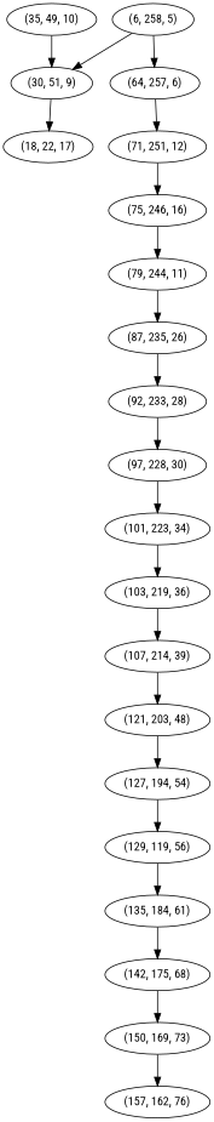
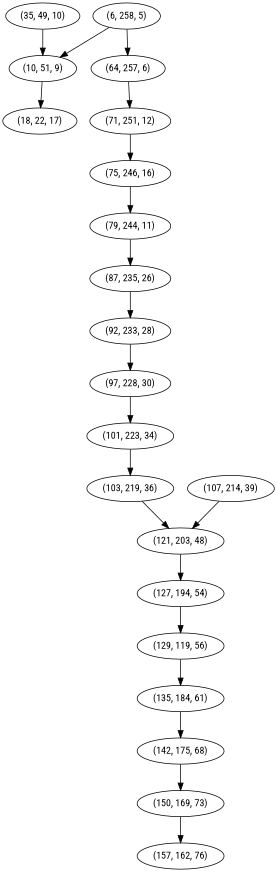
  digraph {
    fontname="Roboto Condensed"
    node [fontname="Roboto Condensed"]
    edge [fontname="Roboto Condensed"]
    "(6, 258, 5)"
-   "(10, 51, 9)" [label="(30, 51, 9)"]
+   "(10, 51, 9)"
    "(64, 257, 6)"
    "(18, 22, 17)"
    "(71, 251, 12)"
    "(35, 49, 10)"
    "(75, 246, 16)"
    n8 [label="(79, 244, 11)"]
    "(87, 235, 26)"
    "(92, 233, 28)"
    "(97, 228, 30)"
    "(101, 223, 34)"
    "(103, 219, 36)"
    "(107, 214, 39)"
    "(121, 203, 48)"
    "(127, 194, 54)"
    n17 [label="(129, 119, 56)"]
    "(135, 184, 61)"
    "(142, 175, 68)"
    "(150, 169, 73)"
    "(157, 162, 76)"
    "(6, 258, 5)" -> "(10, 51, 9)"
    "(6, 258, 5)" -> "(64, 257, 6)"
    "(10, 51, 9)" -> "(18, 22, 17)"
    "(64, 257, 6)" -> "(71, 251, 12)"
    "(71, 251, 12)" -> "(75, 246, 16)"
    "(35, 49, 10)" -> "(10, 51, 9)"
    "(75, 246, 16)" -> n8
    n8 -> "(87, 235, 26)"
    "(87, 235, 26)" -> "(92, 233, 28)"
    "(92, 233, 28)" -> "(97, 228, 30)"
    "(97, 228, 30)" -> "(101, 223, 34)"
    "(101, 223, 34)" -> "(103, 219, 36)"
-   "(103, 219, 36)" -> "(107, 214, 39)"
+   "(103, 219, 36)" -> "(121, 203, 48)"
    "(107, 214, 39)" -> "(121, 203, 48)"
    "(121, 203, 48)" -> "(127, 194, 54)"
    "(127, 194, 54)" -> n17
    n17 -> "(135, 184, 61)"
    "(135, 184, 61)" -> "(142, 175, 68)"
    "(142, 175, 68)" -> "(150, 169, 73)"
    "(150, 169, 73)" -> "(157, 162, 76)"
  }
